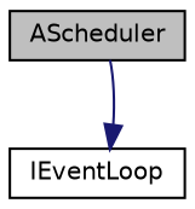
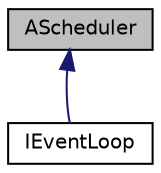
  digraph {
    node [color=black fontname=Helvetica fontsize=10 shape=record style=filled]
    n1 [fillcolor=grey75 fontcolor=black height=0.2 label=AScheduler width=0.4]
    n2 [fillcolor=white height=0.2 label=IEventLoop width=0.4]
-   n2 -> n1 [color=midnightblue dir=back fontname=Helvetica fontsize=10 labelfontname=Helvetica labelfontsize=10 style=solid]
+   n1 -> n2 [color=midnightblue dir=back fontname=Helvetica fontsize=10 labelfontname=Helvetica labelfontsize=10 style=solid]
  }
